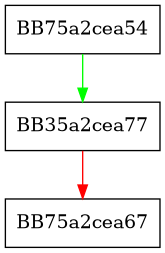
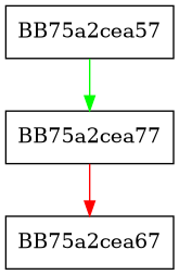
  digraph {
    splines=ortho
    node [shape=box]
-   BB75a2cea54
-   BB75a2cea77 [label=BB35a2cea77]
+   BB75a2cea54 [label=BB75a2cea57]
+   BB75a2cea77
    BB75a2cea67
    BB75a2cea54 -> BB75a2cea77 [color=green]
    BB75a2cea77 -> BB75a2cea67 [color=red]
  }
